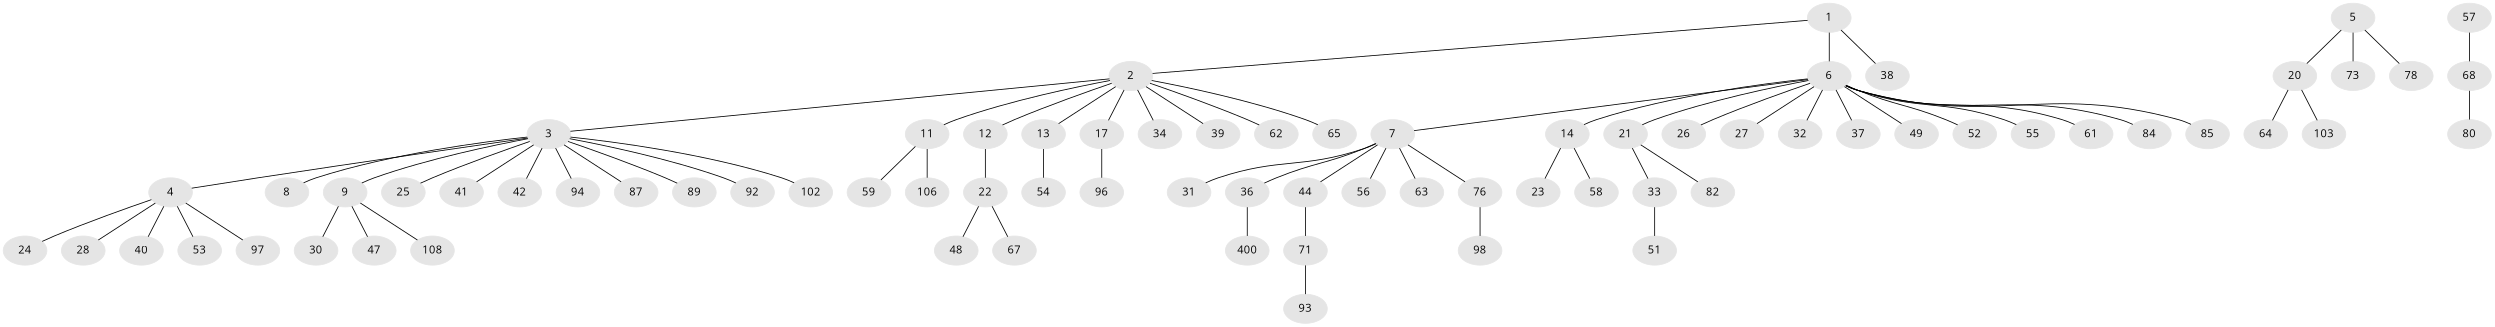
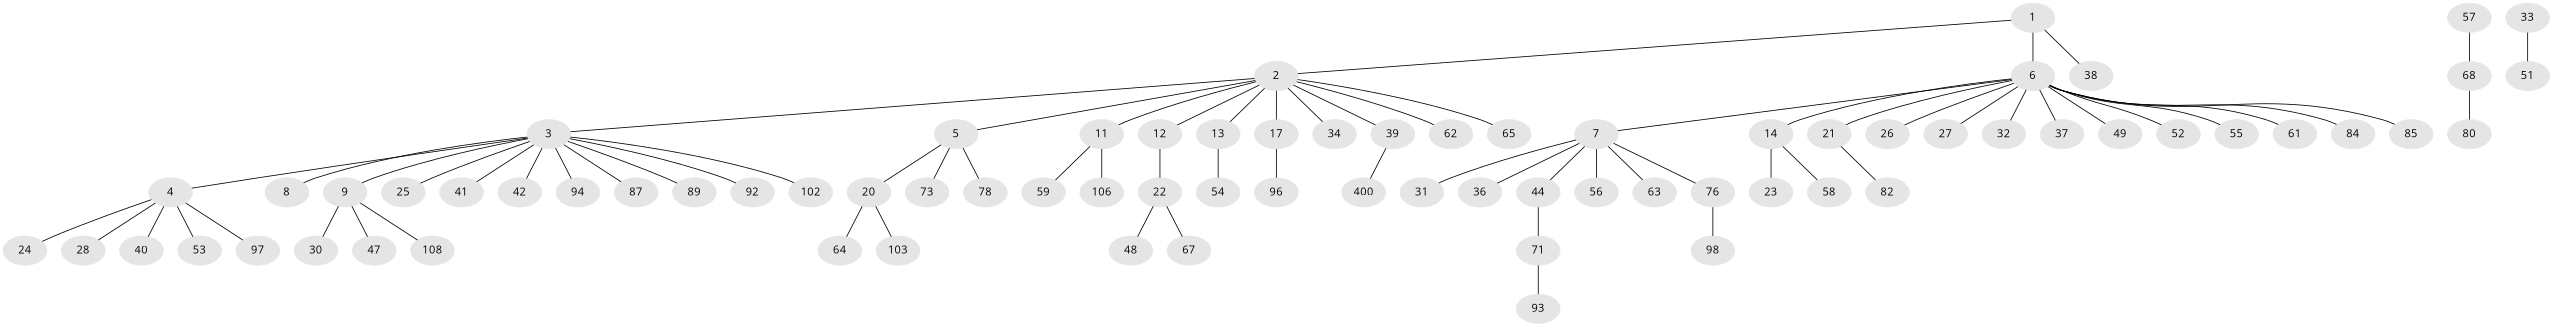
  graph {
    fontname="Open Sans"
    node [color=gray90 fontname="Open Sans" style=filled]
    edge [fontname="Open Sans"]
    1 [super="+83"]
    2 [super="+72"]
    6 [super="+60"]
    38 [super="+43"]
    3 [super="+16"]
    5 [super="+18"]
    11
    12
    13 [super="+45"]
    17 [super="+99"]
    34
    39
    62
    65 [super="+90"]
    7 [super="+10"]
    14 [super="+79"]
    21
    26
    27
    32
    37 [super="+70"]
    49
    52
    55
    61
    84
    85
    4 [super="+101"]
    8
    9 [super="+15"]
    25
    41
    42 [super="+105"]
    n34 [label=94]
    87 [super="+94"]
    89 [super="+107"]
    92
    102
    20 [super="+29"]
    73
    78
    59
    106
    22 [super="+35"]
    54
    96
    57 [super="+69"]
    68 [super="+75"]
    24
    28 [super="+46"]
    40
    53
    97
    30 [super="+50"]
    47
    108
    64
    103
    31
    36 [super="+66"]
    44 [super="+51"]
    56 [super="+86"]
    63
    76 [super="+88"]
    23 [super="+104"]
    58
    33 [super="+95"]
    82
    n69 [label=400]
    71 [super="+81"]
    98
    48
    67
    n74 [label=51]
    93
    80
    1 -- 2
    1 -- 6 [weight=2]
    1 -- 38
    2 -- 3
+   2 -- 5
    2 -- 11
    2 -- 12
    2 -- 13
    2 -- 17
    2 -- 34
    2 -- 39
    2 -- 62
    2 -- 65
    6 -- 7
    6 -- 14
    6 -- 21
    6 -- 26
    6 -- 27
    6 -- 32
    6 -- 37
    6 -- 49
    6 -- 52
    6 -- 55
    6 -- 61
    6 -- 84
    6 -- 85
    3 -- 4
    3 -- 8
    3 -- 9
    3 -- 25
    3 -- 41
    3 -- 42
    3 -- n34
    3 -- 87
    3 -- 89
    3 -- 92
    3 -- 102
    5 -- 20
    5 -- 73
    5 -- 78
    11 -- 59
    11 -- 106
    12 -- 22
    13 -- 54
    17 -- 96
    7 -- 31
    7 -- 36
    7 -- 44
    7 -- 56
    7 -- 63
    7 -- 76
    14 -- 23
    14 -- 58
-   21 -- 33
    21 -- 82
    4 -- 24
    4 -- 28
    4 -- 40
    4 -- 53
    4 -- 97
    9 -- 30
    9 -- 47
    9 -- 108
    20 -- 64
    20 -- 103
    22 -- 48
    22 -- 67
    57 -- 68
    68 -- 80
-   36 -- n69
+   39 -- n69
    44 -- 71
    76 -- 98
    33 -- n74
    71 -- 93
  }
